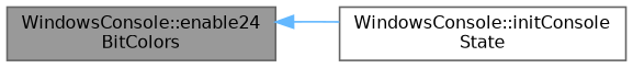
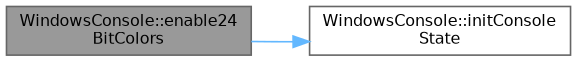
  digraph {
    rankdir=LR
    node [fontname=Helvetica fontsize=10 shape=box style=filled]
    n1 [color=gray40 fillcolor=grey60 fontcolor=black height=0.2 label="WindowsConsole::enable24\lBitColors" width=0.4]
    n2 [color=grey40 fillcolor=white height=0.2 label="WindowsConsole::initConsole\lState" width=0.4]
-   n2 -> n1 [color=steelblue1 fontname=Helvetica fontsize=10 labelfontname=Helvetica labelfontsize=10 style=solid]
+   n1 -> n2 [color=steelblue1 fontname=Helvetica fontsize=10 labelfontname=Helvetica labelfontsize=10 style=solid]
  }
